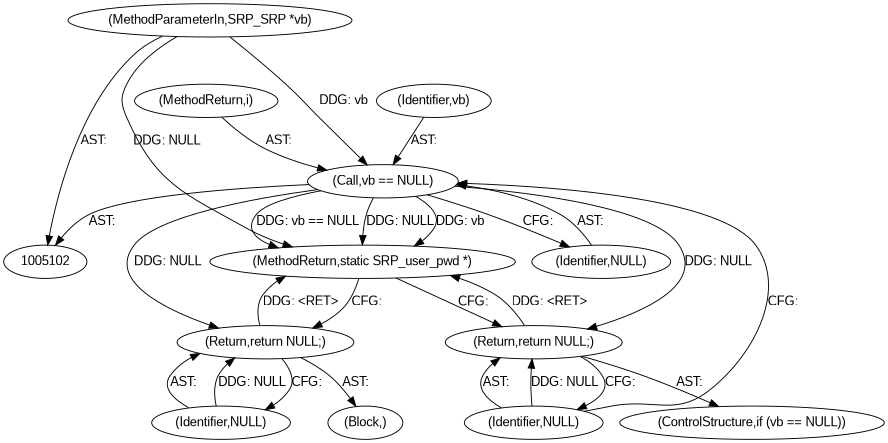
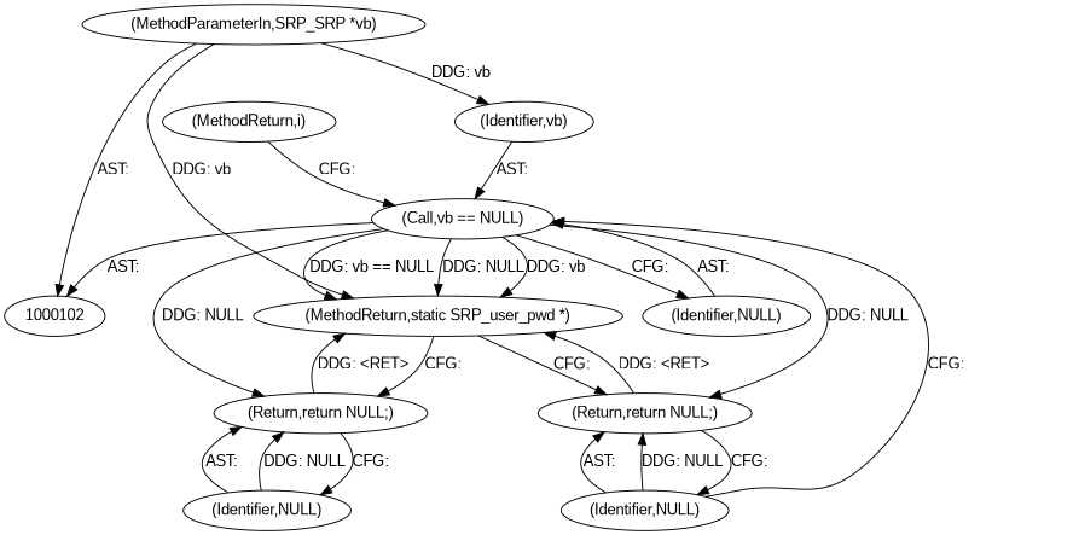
  digraph {
    fontname="Liberation Sans"
    node [fontname="Liberation Sans"]
    edge [fontname="Liberation Sans"]
    n1 [label="(MethodParameterIn,SRP_SRP *vb)"]
    n2 [label="(Call,vb == NULL)"]
    n3 [label="(MethodReturn,static SRP_user_pwd *)"]
-   1000102 [label=1005102]
+   1000102
    n5 [label="(Return,return NULL;)"]
    n6 [label="(Return,return NULL;)"]
    n7 [label="(Identifier,NULL)"]
-   n8 [label="(ControlStructure,if (vb == NULL))"]
    n9 [label="(Identifier,NULL)"]
    n10 [label="(Identifier,NULL)"]
-   n11 [label="(Block,)"]
    n12 [label="(Identifier,vb)"]
    n13 [label="(MethodReturn,i)"]
-   n1 -> n2 [label="DDG: vb"]
-   n1 -> n3 [label="DDG: NULL"]
+   n1 -> n12 [label="DDG: vb"]
+   n1 -> n3 [label="DDG: vb"]
    n1 -> 1000102 [label="AST: "]
    n2 -> n3 [label="DDG: NULL"]
    n2 -> n3 [label="DDG: vb"]
    n2 -> n3 [label="DDG: vb == NULL"]
    n2 -> 1000102 [label="AST: "]
    n2 -> n5 [label="DDG: NULL"]
    n2 -> n6 [label="DDG: NULL"]
    n2 -> n7 [label="CFG: "]
    n3 -> n5 [label="CFG: "]
    n3 -> n6 [label="CFG: "]
    n5 -> n3 [label="DDG: <RET>"]
-   n5 -> n8 [label="AST: "]
    n5 -> n9 [label="CFG: "]
    n6 -> n3 [label="DDG: <RET>"]
    n6 -> n10 [label="CFG: "]
-   n6 -> n11 [label="AST: "]
    n7 -> n2 [label="AST: "]
    n9 -> n2 [label="CFG: "]
    n9 -> n5 [label="AST: "]
    n9 -> n5 [label="DDG: NULL"]
    n10 -> n6 [label="AST: "]
    n10 -> n6 [label="DDG: NULL"]
    n12 -> n2 [label="AST: "]
-   n13 -> n2 [label="AST: "]
+   n13 -> n2 [label="CFG: "]
  }
